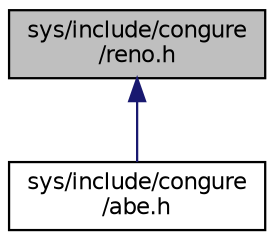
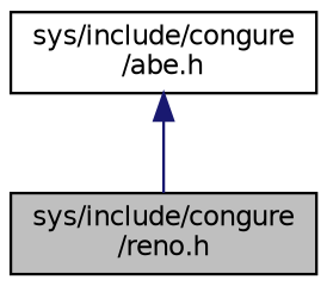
  digraph {
    node [color=black fontname=Helvetica fontsize=10 shape=record style=filled]
    n1 [fillcolor=grey75 fontcolor=black height=0.2 label="sys/include/congure\l/reno.h" width=0.4]
    n2 [fillcolor=white height=0.2 label="sys/include/congure\l/abe.h" width=0.4]
-   n1 -> n2 [color=midnightblue dir=back fontname=Helvetica fontsize=10 labelfontname=Helvetica labelfontsize=10 style=solid]
+   n2 -> n1 [color=midnightblue dir=back fontname=Helvetica fontsize=10 labelfontname=Helvetica labelfontsize=10 style=solid]
  }
